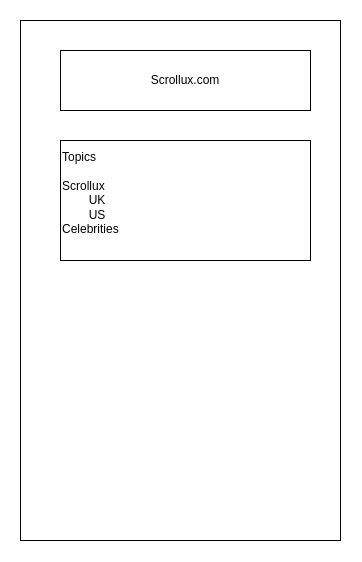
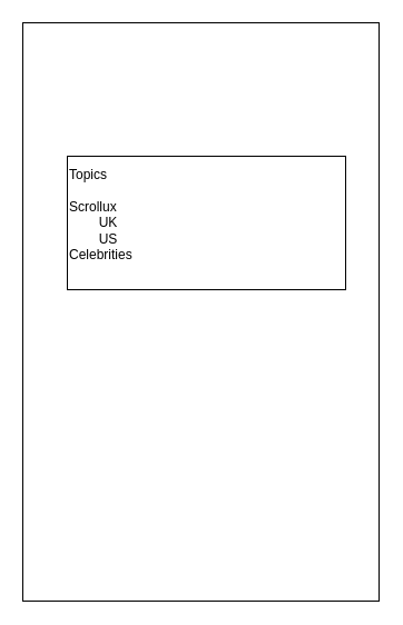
  <mxCell id="0" />
  <mxCell id="1" parent="0" />
  <mxCell id="2" value="" style="rounded=0;whiteSpace=wrap;html=1;" parent="1" vertex="1"><mxGeometry x="20" y="20" width="320" height="520" as="geometry" /></mxCell>
- <mxCell id="3" value="Scrollux.com" style="rounded=0;whiteSpace=wrap;html=1;" parent="1" vertex="1"><mxGeometry x="60" y="50" width="250" height="60" as="geometry" /></mxCell>
  <mxCell id="4" value="Topics&lt;br&gt;&lt;br&gt;Scrollux&lt;br&gt;&lt;span style=&quot;white-space: pre;&quot;&gt;&#09;&lt;/span&gt;UK&lt;br&gt;&lt;span style=&quot;white-space: pre;&quot;&gt;&#09;&lt;/span&gt;US&lt;br&gt;Celebrities&lt;br&gt;&amp;nbsp;" style="rounded=0;whiteSpace=wrap;html=1;align=left;" parent="1" vertex="1"><mxGeometry x="60" y="140" width="250" height="120" as="geometry" /></mxCell>
